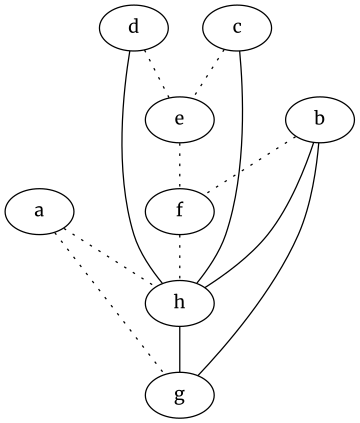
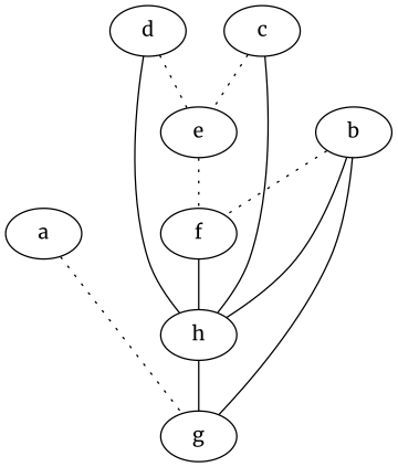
  graph {
    fontname=Merriweather
    node [fontname=Merriweather]
    edge [fontname=Merriweather style=dotted]
    a
    g
    h
    b
    f
    c
    e
    d
    a -- g
-   a -- h
    h -- g [style=""]
    b -- g [style=""]
    b -- h [style=solid]
    b -- f
-   f -- h
+   f -- h [style=""]
    c -- h [style=""]
    c -- e
    e -- f
    d -- h [style=""]
    d -- e
  }
